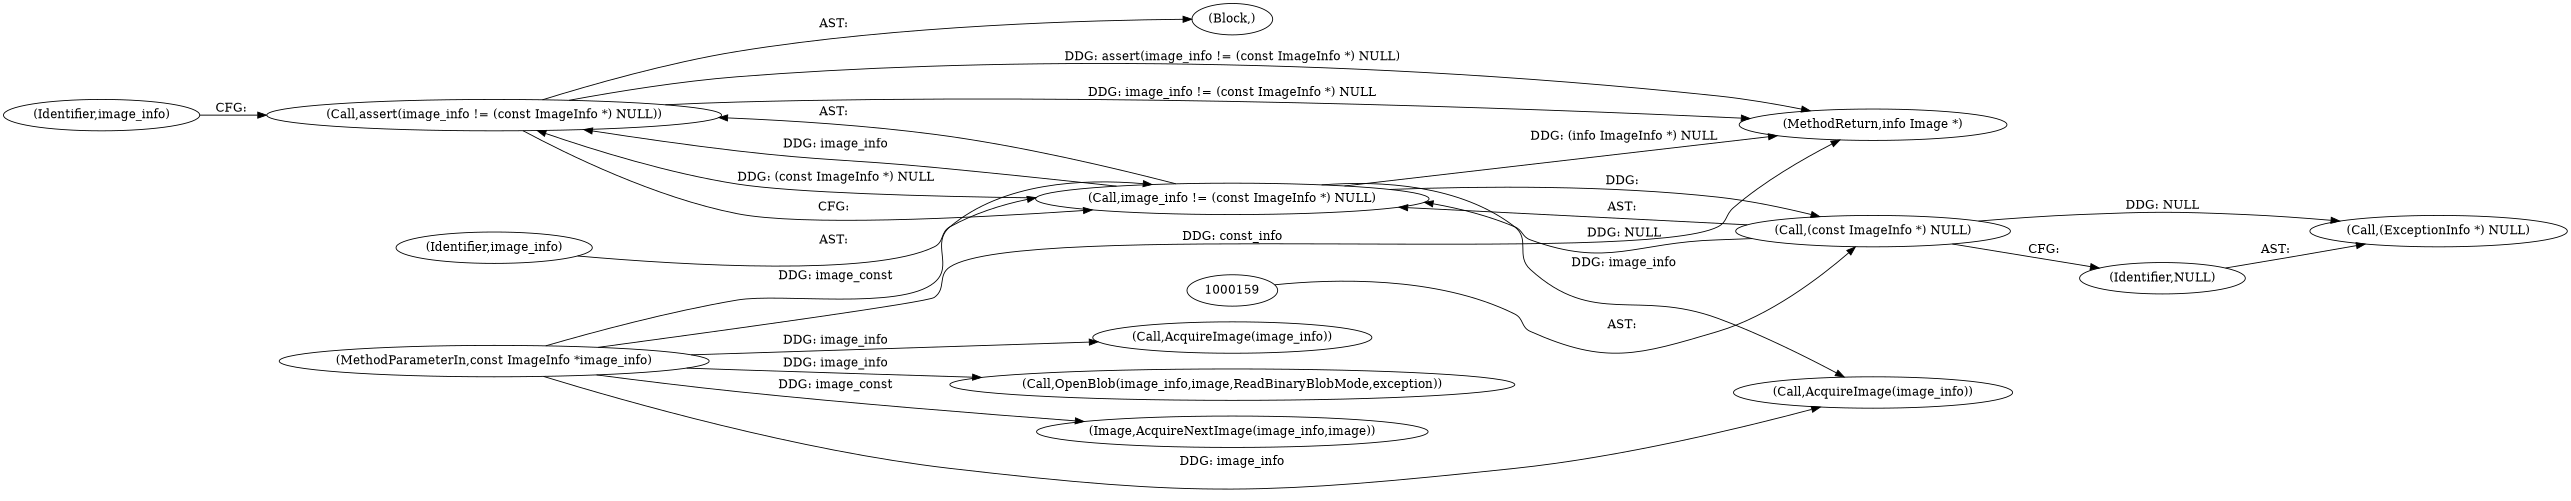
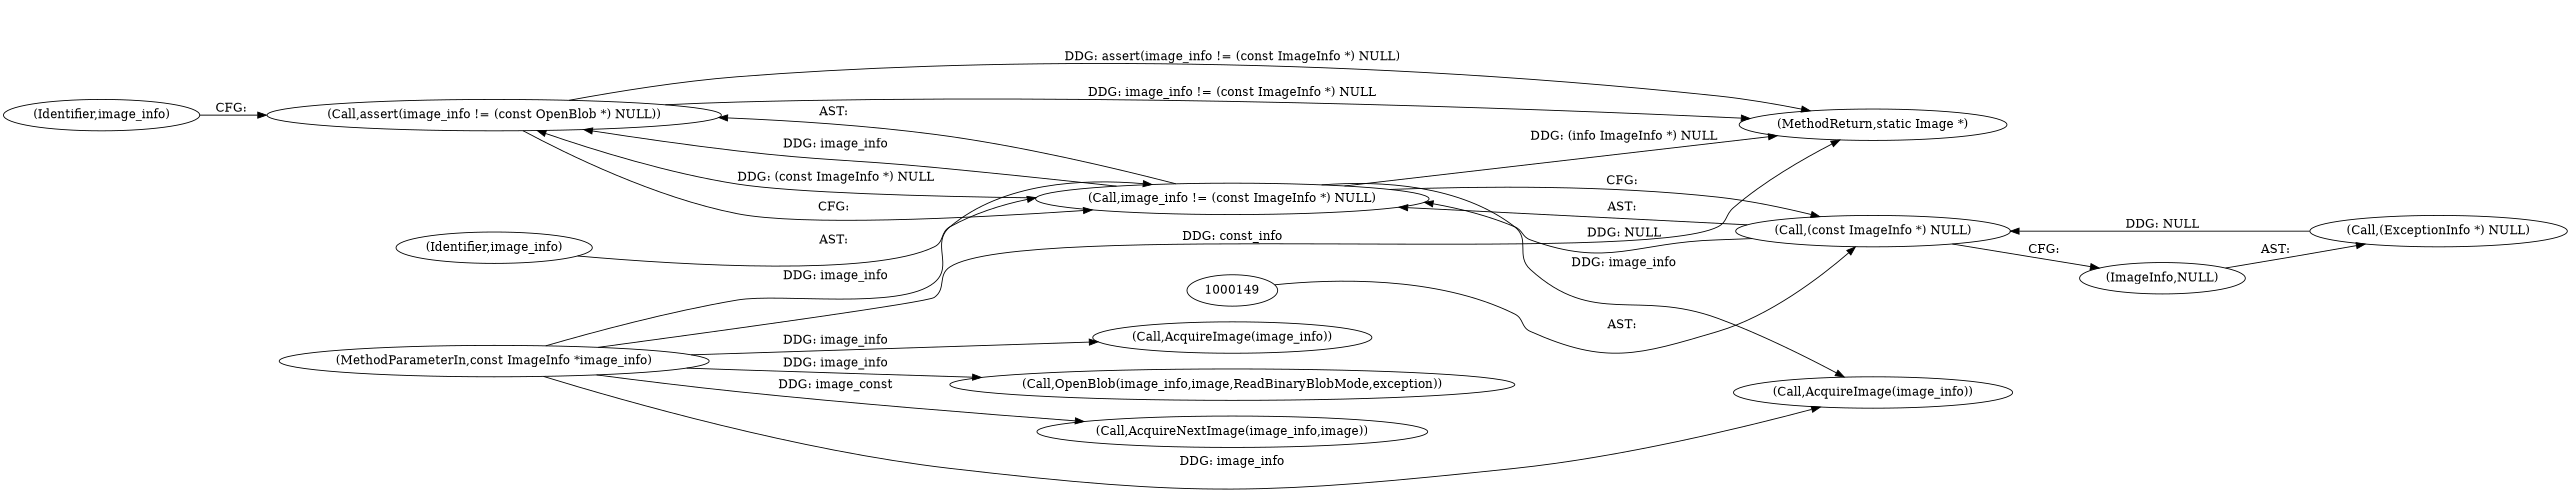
  digraph {
    rankdir=LR
-   n1 [label="(Call,assert(image_info != (const ImageInfo *) NULL))"]
+   n1 [label="(Call,assert(image_info != (const OpenBlob *) NULL))"]
    n2 [label="(Call,image_info != (const ImageInfo *) NULL)"]
-   n3 [label="(MethodReturn,info Image *)"]
-   n4 [label="(Block,)"]
+   n3 [label="(MethodReturn,static Image *)"]
    n5 [label="(Call,(const ImageInfo *) NULL)"]
    n6 [label="(Call,AcquireImage(image_info))"]
    n7 [label="(Call,(ExceptionInfo *) NULL)"]
-   n8 [label="(Identifier,NULL)"]
+   n8 [label="(ImageInfo,NULL)"]
    n9 [label="(MethodParameterIn,const ImageInfo *image_info)"]
    n10 [label="(Call,OpenBlob(image_info,image,ReadBinaryBlobMode,exception))"]
-   n11 [label="(Image,AcquireNextImage(image_info,image))"]
+   n11 [label="(Call,AcquireNextImage(image_info,image))"]
    n12 [label="(Call,AcquireImage(image_info))"]
    n13 [label="(Identifier,image_info)"]
    n14 [label="(Identifier,image_info)"]
-   1000149 [label=1000159]
+   1000149
    n1 -> n2 [label="CFG: "]
    n1 -> n3 [label="DDG: assert(image_info != (const ImageInfo *) NULL)"]
    n1 -> n3 [label="DDG: image_info != (const ImageInfo *) NULL"]
-   n1 -> n4 [label="AST: "]
    n2 -> n1 [label="AST: "]
    n2 -> n1 [label="DDG: image_info"]
    n2 -> n1 [label="DDG: (const ImageInfo *) NULL"]
    n2 -> n3 [label="DDG: (info ImageInfo *) NULL"]
-   n2 -> n5 [label="DDG: "]
+   n2 -> n5 [label="CFG: "]
    n2 -> n6 [label="DDG: image_info"]
    n5 -> n2 [label="AST: "]
    n5 -> n2 [label="DDG: NULL"]
-   n5 -> n7 [label="DDG: NULL"]
+   n7 -> n5 [label="DDG: NULL"]
    n5 -> n8 [label="CFG: "]
    n8 -> n7 [label="AST: "]
-   n9 -> n2 [label="DDG: image_const"]
+   n9 -> n2 [label="DDG: image_info"]
    n9 -> n3 [label="DDG: const_info"]
    n9 -> n6 [label="DDG: image_info"]
    n9 -> n10 [label="DDG: image_info"]
    n9 -> n11 [label="DDG: image_const"]
    n9 -> n12 [label="DDG: image_info"]
    n13 -> n1 [label="CFG: "]
    n14 -> n2 [label="AST: "]
    1000149 -> n5 [label="AST: "]
  }
